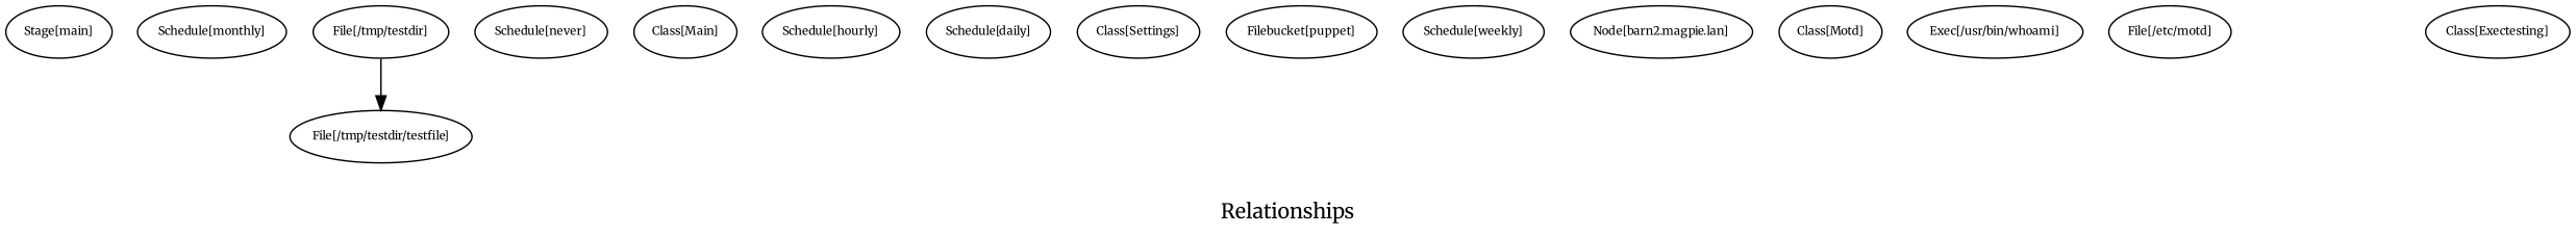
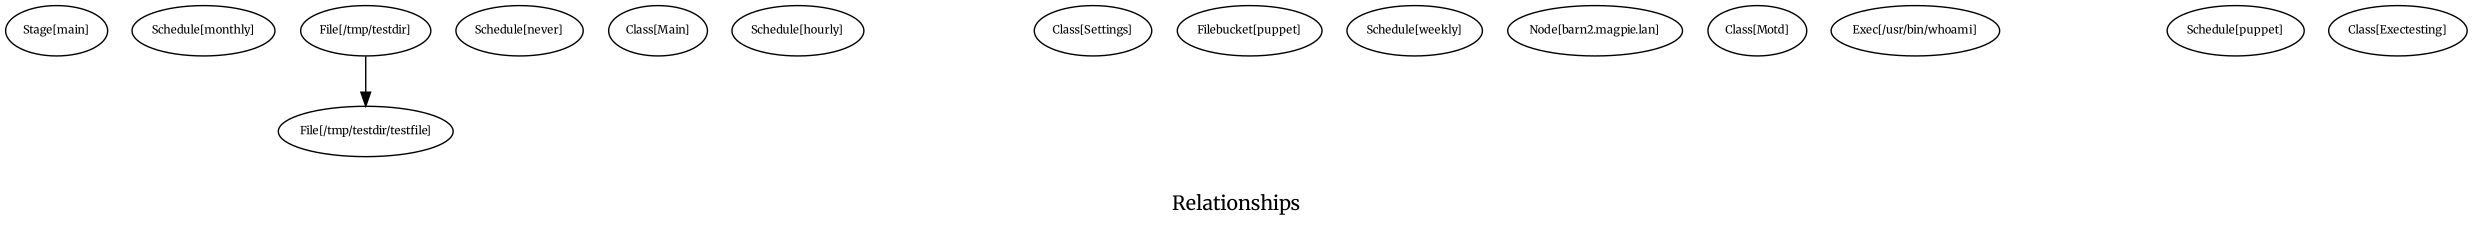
  digraph {
    label=Relationships
    fontname=Merriweather
    node [fontsize=8 fontname=Merriweather]
    n1 [label="Stage[main]"]
    n2 [label="Schedule[monthly]"]
    n3 [label="File[/tmp/testdir]"]
    n4 [label="File[/tmp/testdir/testfile]"]
    n5 [label="Schedule[never]"]
    n6 [label="Class[Main]"]
    n7 [label="Schedule[hourly]"]
-   n8 [label="Schedule[daily]"]
    n9 [label="Class[Settings]"]
    n10 [label="Filebucket[puppet]"]
    n11 [label="Schedule[weekly]"]
    n12 [label="Node[barn2.magpie.lan]"]
    n13 [label="Class[Motd]"]
    n14 [label="Exec[/usr/bin/whoami]"]
-   n15 [label="File[/etc/motd]"]
+   n16 [label="Schedule[puppet]"]
    n17 [label="Class[Exectesting]"]
    n3 -> n4 [fontsize=8 fontname=Merriweather]
  }
